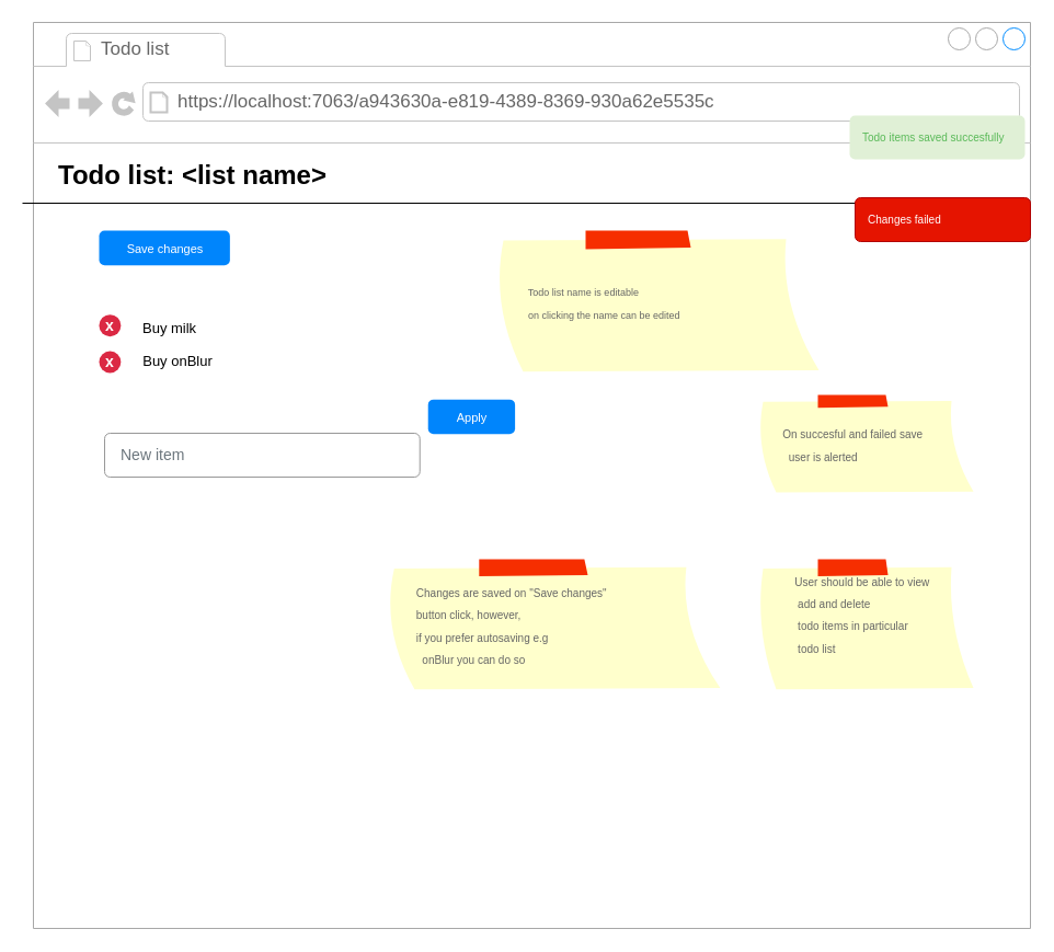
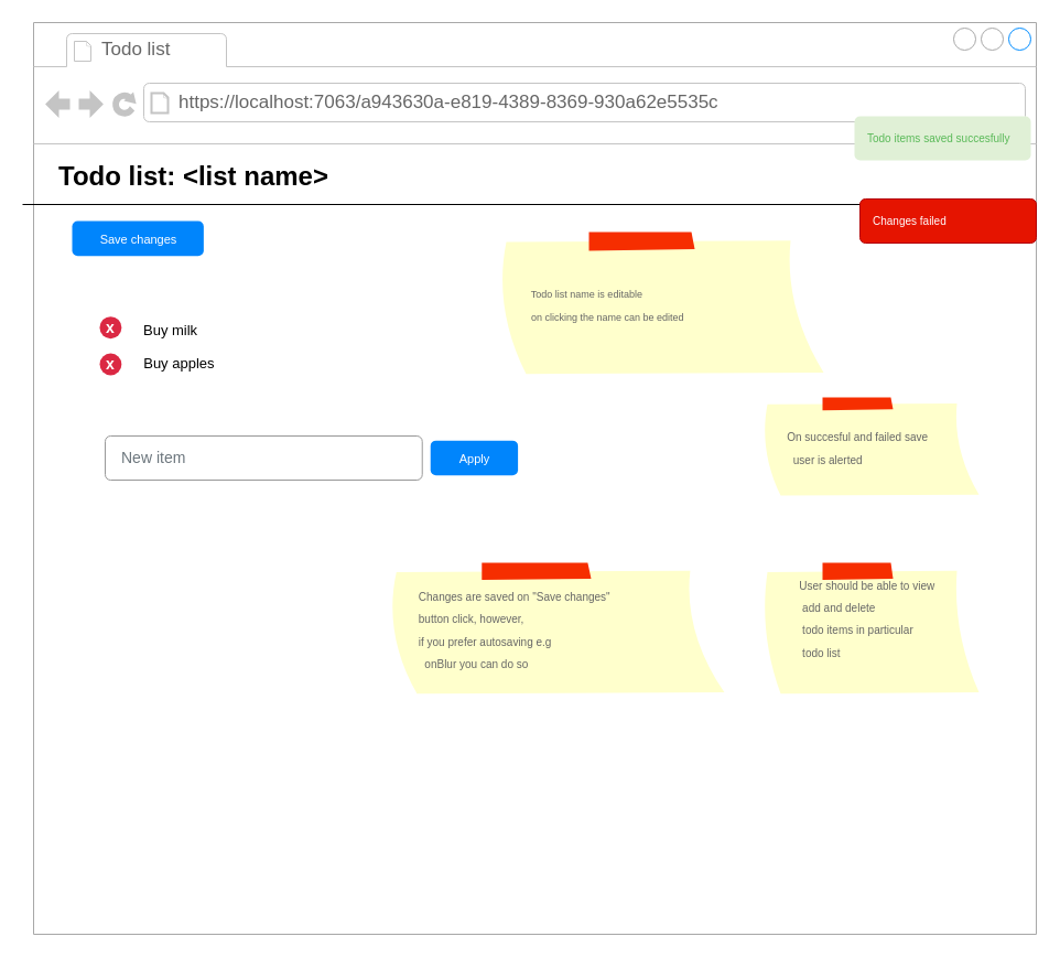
  <mxCell id="0" />
  <mxCell id="1" parent="0" />
  <mxCell id="2" value="" style="strokeWidth=1;shadow=0;dashed=0;align=center;html=1;shape=mxgraph.mockup.containers.browserWindow;rSize=0;strokeColor=#A8A8A8;strokeColor2=#008cff;strokeColor3=#c4c4c4;mainText=,;recursiveResize=0;fontSize=10;fontColor=#000000;fillColor=#FFFFFF;movable=1;resizable=1;rotatable=1;deletable=1;editable=1;connectable=1;" parent="1" vertex="1"><mxGeometry x="30" y="20" width="910" height="827" as="geometry" /></mxCell>
  <mxCell id="3" value="Todo list" style="strokeWidth=1;shadow=0;dashed=0;align=center;html=1;shape=mxgraph.mockup.containers.anchor;fontSize=17;fontColor=#666666;align=left;fillColor=#3399FF;" parent="2" vertex="1"><mxGeometry x="60" y="12" width="110" height="26" as="geometry" /></mxCell>
  <mxCell id="4" value="https://localhost:7063/a943630a-e819-4389-8369-930a62e5535c" style="strokeWidth=1;shadow=0;dashed=0;align=center;html=1;shape=mxgraph.mockup.containers.anchor;rSize=0;fontSize=17;fontColor=#666666;align=left;fillColor=#3399FF;" parent="2" vertex="1"><mxGeometry x="130" y="60" width="250" height="26" as="geometry" /></mxCell>
  <mxCell id="5" value="Todo items saved succesfully" style="html=1;shadow=0;dashed=0;shape=mxgraph.bootstrap.rrect;rSize=5;strokeColor=none;strokeWidth=1;fillColor=#E0F0D6;fontColor=#59B958;whiteSpace=wrap;align=left;verticalAlign=middle;spacingLeft=10;fontSize=10;" parent="2" vertex="1"><mxGeometry x="745" y="85" width="160" height="40" as="geometry" /></mxCell>
  <mxCell id="6" value="Todo list: &amp;lt;list name&amp;gt;" style="text;strokeColor=none;fillColor=none;html=1;fontSize=24;fontStyle=1;verticalAlign=middle;align=center;fontColor=#000000;" parent="2" vertex="1"><mxGeometry x="90.23" y="120" width="110" height="40" as="geometry" /></mxCell>
  <mxCell id="7" value="" style="line;strokeWidth=1;html=1;perimeter=backbonePerimeter;points=[];outlineConnect=0;rounded=1;fontSize=11;fontColor=#000000;fillColor=#FFFFFF;" parent="2" vertex="1"><mxGeometry x="-10" y="160" width="920" height="10" as="geometry" /></mxCell>
  <mxCell id="8" value="&lt;div style=&quot;text-align: justify;&quot;&gt;&lt;span style=&quot;font-size: 9px; background-color: initial;&quot;&gt;&amp;nbsp; &amp;nbsp; &amp;nbsp; &amp;nbsp; &amp;nbsp; &amp;nbsp; Todo list name is editable&amp;nbsp;&lt;/span&gt;&lt;/div&gt;&lt;div style=&quot;text-align: justify;&quot;&gt;&lt;span style=&quot;font-size: 9px; background-color: initial;&quot;&gt;&amp;nbsp; &amp;nbsp; &amp;nbsp; &amp;nbsp; &amp;nbsp; &amp;nbsp; on clicking the name can be edited&lt;/span&gt;&lt;/div&gt;" style="strokeWidth=1;shadow=0;dashed=0;align=left;html=1;shape=mxgraph.mockup.text.stickyNote2;fontColor=#666666;mainText=;fontSize=17;whiteSpace=wrap;fillColor=#ffffcc;strokeColor=#F62E00;" parent="2" vertex="1"><mxGeometry x="420" y="190" width="300" height="130" as="geometry" /></mxCell>
  <mxCell id="9" value="&lt;div style=&quot;text-align: justify;&quot;&gt;&lt;font size=&quot;1&quot;&gt;&amp;nbsp; &amp;nbsp; &amp;nbsp; &amp;nbsp; On succesful and failed save&amp;nbsp;&lt;/font&gt;&lt;/div&gt;&lt;div style=&quot;text-align: justify;&quot;&gt;&lt;font size=&quot;1&quot;&gt;&amp;nbsp; &amp;nbsp; &amp;nbsp; &amp;nbsp; &amp;nbsp; user is alerted&lt;/font&gt;&lt;/div&gt;" style="strokeWidth=1;shadow=0;dashed=0;align=left;html=1;shape=mxgraph.mockup.text.stickyNote2;fontColor=#666666;mainText=;fontSize=17;whiteSpace=wrap;fillColor=#ffffcc;strokeColor=#F62E00;" parent="2" vertex="1"><mxGeometry x="660" y="340" width="200" height="90" as="geometry" /></mxCell>
  <mxCell id="10" value="&lt;div style=&quot;text-align: justify;&quot;&gt;&lt;font size=&quot;1&quot;&gt;&amp;nbsp; &amp;nbsp; &amp;nbsp; &amp;nbsp; &amp;nbsp; &amp;nbsp; User should be able to view&lt;/font&gt;&lt;/div&gt;&lt;div style=&quot;text-align: justify;&quot;&gt;&lt;font size=&quot;1&quot;&gt;&amp;nbsp; &amp;nbsp; &amp;nbsp; &amp;nbsp; &amp;nbsp; &amp;nbsp; &amp;nbsp;add and delete&lt;/font&gt;&lt;/div&gt;&lt;div style=&quot;text-align: justify;&quot;&gt;&lt;font size=&quot;1&quot;&gt;&amp;nbsp; &amp;nbsp; &amp;nbsp; &amp;nbsp; &amp;nbsp; &amp;nbsp; &amp;nbsp;todo items in particular&lt;/font&gt;&lt;/div&gt;&lt;div style=&quot;text-align: justify;&quot;&gt;&lt;font size=&quot;1&quot;&gt;&amp;nbsp; &amp;nbsp; &amp;nbsp; &amp;nbsp; &amp;nbsp; &amp;nbsp; &amp;nbsp;todo list&lt;/font&gt;&lt;/div&gt;&lt;div style=&quot;text-align: justify;&quot;&gt;&lt;font size=&quot;1&quot;&gt;&amp;nbsp; &amp;nbsp; &amp;nbsp; &amp;nbsp; &amp;nbsp; &amp;nbsp;&lt;/font&gt;&lt;/div&gt;" style="strokeWidth=1;shadow=0;dashed=0;align=left;html=1;shape=mxgraph.mockup.text.stickyNote2;fontColor=#666666;mainText=;fontSize=17;whiteSpace=wrap;fillColor=#ffffcc;strokeColor=#F62E00;" parent="2" vertex="1"><mxGeometry x="660" y="490" width="200" height="120" as="geometry" /></mxCell>
- <mxCell id="11" value="&lt;font style=&quot;font-size: 11px;&quot;&gt;Save changes&lt;/font&gt;" style="html=1;shadow=0;dashed=0;shape=mxgraph.bootstrap.rrect;rSize=5;fillColor=#0085FC;strokeColor=none;fontColor=#FFFFFF;fontSize=14;" parent="2" vertex="1"><mxGeometry x="60" y="190" width="119.37" height="31.67" as="geometry" /></mxCell>
- <mxCell id="12" value="Buy onBlur" style="strokeColor=none;fillColor=none;resizeWidth=1;align=left;verticalAlign=top;spacing=10;fontSize=13;fontColor=#000000;" parent="2" vertex="1"><mxGeometry x="90.229" y="286.663" width="377.027" height="53.333" as="geometry" /></mxCell>
+ <mxCell id="11" value="&lt;font style=&quot;font-size: 11px;&quot;&gt;Save changes&lt;/font&gt;" style="html=1;shadow=0;dashed=0;shape=mxgraph.bootstrap.rrect;rSize=5;fillColor=#0085FC;strokeColor=none;fontColor=#FFFFFF;fontSize=14;" parent="2" vertex="1"><mxGeometry x="35" y="180" width="119.37" height="31.67" as="geometry" /></mxCell>
+ <mxCell id="12" value="Buy apples" style="strokeColor=none;fillColor=none;resizeWidth=1;align=left;verticalAlign=top;spacing=10;fontSize=13;fontColor=#000000;" parent="2" vertex="1"><mxGeometry x="90.229" y="286.663" width="377.027" height="53.333" as="geometry" /></mxCell>
  <mxCell id="13" value="Buy milk " style="strokeColor=none;fillColor=none;resizeWidth=1;align=left;verticalAlign=top;spacing=10;fontSize=13;fontColor=#000000;" parent="2" vertex="1"><mxGeometry width="257.341" height="40" relative="1" as="geometry"><mxPoint x="90" y="257" as="offset" /></mxGeometry></mxCell>
  <mxCell id="14" value="x" style="rounded=1;whiteSpace=wrap;html=1;arcSize=50;strokeColor=none;strokeWidth=1;fillColor=#DB2843;fontColor=#FFFFFF;whiteSpace=wrap;align=center;verticalAlign=middle;spacingLeft=0;fontStyle=1;fontSize=14;spacing=10;" parent="2" vertex="1"><mxGeometry x="60" y="266.66" width="19.84" height="20" as="geometry" /></mxCell>
  <mxCell id="15" value="x" style="rounded=1;whiteSpace=wrap;html=1;arcSize=50;strokeColor=none;strokeWidth=1;fillColor=#DB2843;fontColor=#FFFFFF;whiteSpace=wrap;align=center;verticalAlign=middle;spacingLeft=0;fontStyle=1;fontSize=14;spacing=10;" parent="2" vertex="1"><mxGeometry x="60" y="300" width="19.84" height="20" as="geometry" /></mxCell>
  <mxCell id="16" value="New item" style="html=1;shadow=0;dashed=0;shape=mxgraph.bootstrap.rrect;rSize=5;fillColor=none;strokeColor=#999999;align=left;spacing=15;fontSize=14;fontColor=#6C767D;" parent="2" vertex="1"><mxGeometry x="64.995" y="375" width="287.731" height="40" as="geometry" /></mxCell>
- <mxCell id="17" value="&lt;font style=&quot;font-size: 11px;&quot;&gt;Apply&lt;/font&gt;" style="html=1;shadow=0;dashed=0;shape=mxgraph.bootstrap.rrect;rSize=5;fillColor=#0085FC;strokeColor=none;fontColor=#FFFFFF;fontSize=14;" parent="2" vertex="1"><mxGeometry x="360.228" y="344.163" width="79.374" height="31.667" as="geometry" /></mxCell>
+ <mxCell id="17" value="&lt;font style=&quot;font-size: 11px;&quot;&gt;Apply&lt;/font&gt;" style="html=1;shadow=0;dashed=0;shape=mxgraph.bootstrap.rrect;rSize=5;fillColor=#0085FC;strokeColor=none;fontColor=#FFFFFF;fontSize=14;" parent="2" vertex="1"><mxGeometry x="360.228" y="379.163" width="79.374" height="31.667" as="geometry" /></mxCell>
  <mxCell id="18" value="&lt;div style=&quot;text-align: justify;&quot;&gt;&lt;font size=&quot;1&quot;&gt;&amp;nbsp; &amp;nbsp; &amp;nbsp; &amp;nbsp; &amp;nbsp; Changes are saved on &quot;Save changes&quot;&amp;nbsp; &amp;nbsp;&amp;nbsp;&lt;/font&gt;&lt;/div&gt;&lt;div style=&quot;text-align: justify;&quot;&gt;&lt;font size=&quot;1&quot;&gt;&amp;nbsp; &amp;nbsp; &amp;nbsp; &amp;nbsp; &amp;nbsp; button click, however,&amp;nbsp; &amp;nbsp; &amp;nbsp; &amp;nbsp; &amp;nbsp; &amp;nbsp;&amp;nbsp;&lt;/font&gt;&lt;/div&gt;&lt;div style=&quot;text-align: justify;&quot;&gt;&lt;font size=&quot;1&quot;&gt;&amp;nbsp; &amp;nbsp; &amp;nbsp; &amp;nbsp; &amp;nbsp; if you prefer autosaving e.g&lt;/font&gt;&lt;/div&gt;&lt;div style=&quot;text-align: justify;&quot;&gt;&lt;font size=&quot;1&quot;&gt;&amp;nbsp; &amp;nbsp; &amp;nbsp; &amp;nbsp; &amp;nbsp; &amp;nbsp; onBlur you can do so&lt;/font&gt;&lt;/div&gt;" style="strokeWidth=1;shadow=0;dashed=0;align=left;html=1;shape=mxgraph.mockup.text.stickyNote2;fontColor=#666666;mainText=;fontSize=17;whiteSpace=wrap;fillColor=#ffffcc;strokeColor=#F62E00;" vertex="1" parent="2"><mxGeometry x="320" y="490" width="310" height="120" as="geometry" /></mxCell>
  <mxCell id="19" value="Changes failed" style="html=1;shadow=0;dashed=0;shape=mxgraph.bootstrap.rrect;rSize=5;strokeColor=#B20000;strokeWidth=1;fillColor=#e51400;fontColor=#ffffff;whiteSpace=wrap;align=left;verticalAlign=middle;spacingLeft=10;fontSize=10;" vertex="1" parent="2"><mxGeometry x="750" y="160" width="160" height="40" as="geometry" /></mxCell>
